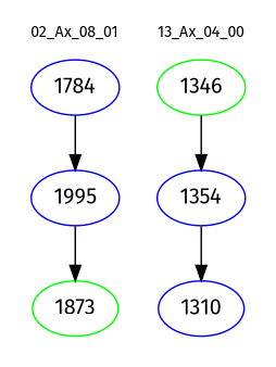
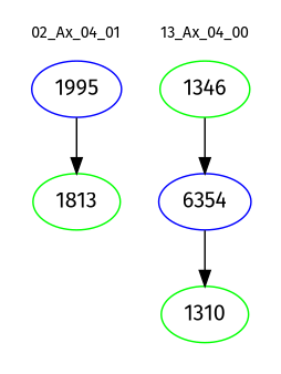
  digraph {
    fontname="Fira Sans"
    node [color=blue fontname="Fira Sans"]
    edge [color=black fontname="Fira Sans"]
-   n1 [label=1784]
    n2 [label=1995]
-   n3 [color=green label=1873]
+   n3 [color=green label=1813]
    n4 [color=green label=1346]
-   n5 [label=1354]
-   n6 [label=1310]
+   n5 [label=6354]
+   n6 [color=green label=1310]
    subgraph cluster_1 {
      color=white
      fontsize=10
-     label="02_Ax_08_01"
-     n1
+     label="02_Ax_04_01"
      n2
      n3
    }
    subgraph cluster_2 {
      color=white
      fontsize=10
      label="13_Ax_04_00"
      n4
      n5
      n6
    }
-   n1 -> n2
    n2 -> n3
    n4 -> n5
    n5 -> n6
  }
